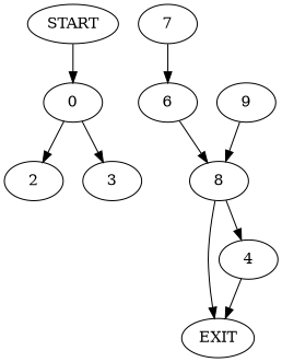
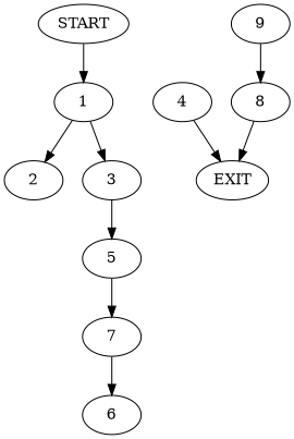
  digraph {
    n1 [label=START]
-   1 [label=0]
+   1
    2
    3
    n5 [label=EXIT]
+   5
    4
    7
    6
    8
    9
    n1 -> 1
    1 -> 2
    1 -> 3
+   3 -> 5
+   5 -> 7
    4 -> n5
    7 -> 6
-   6 -> 8
    8 -> n5
-   8 -> 4
    9 -> 8
  }
